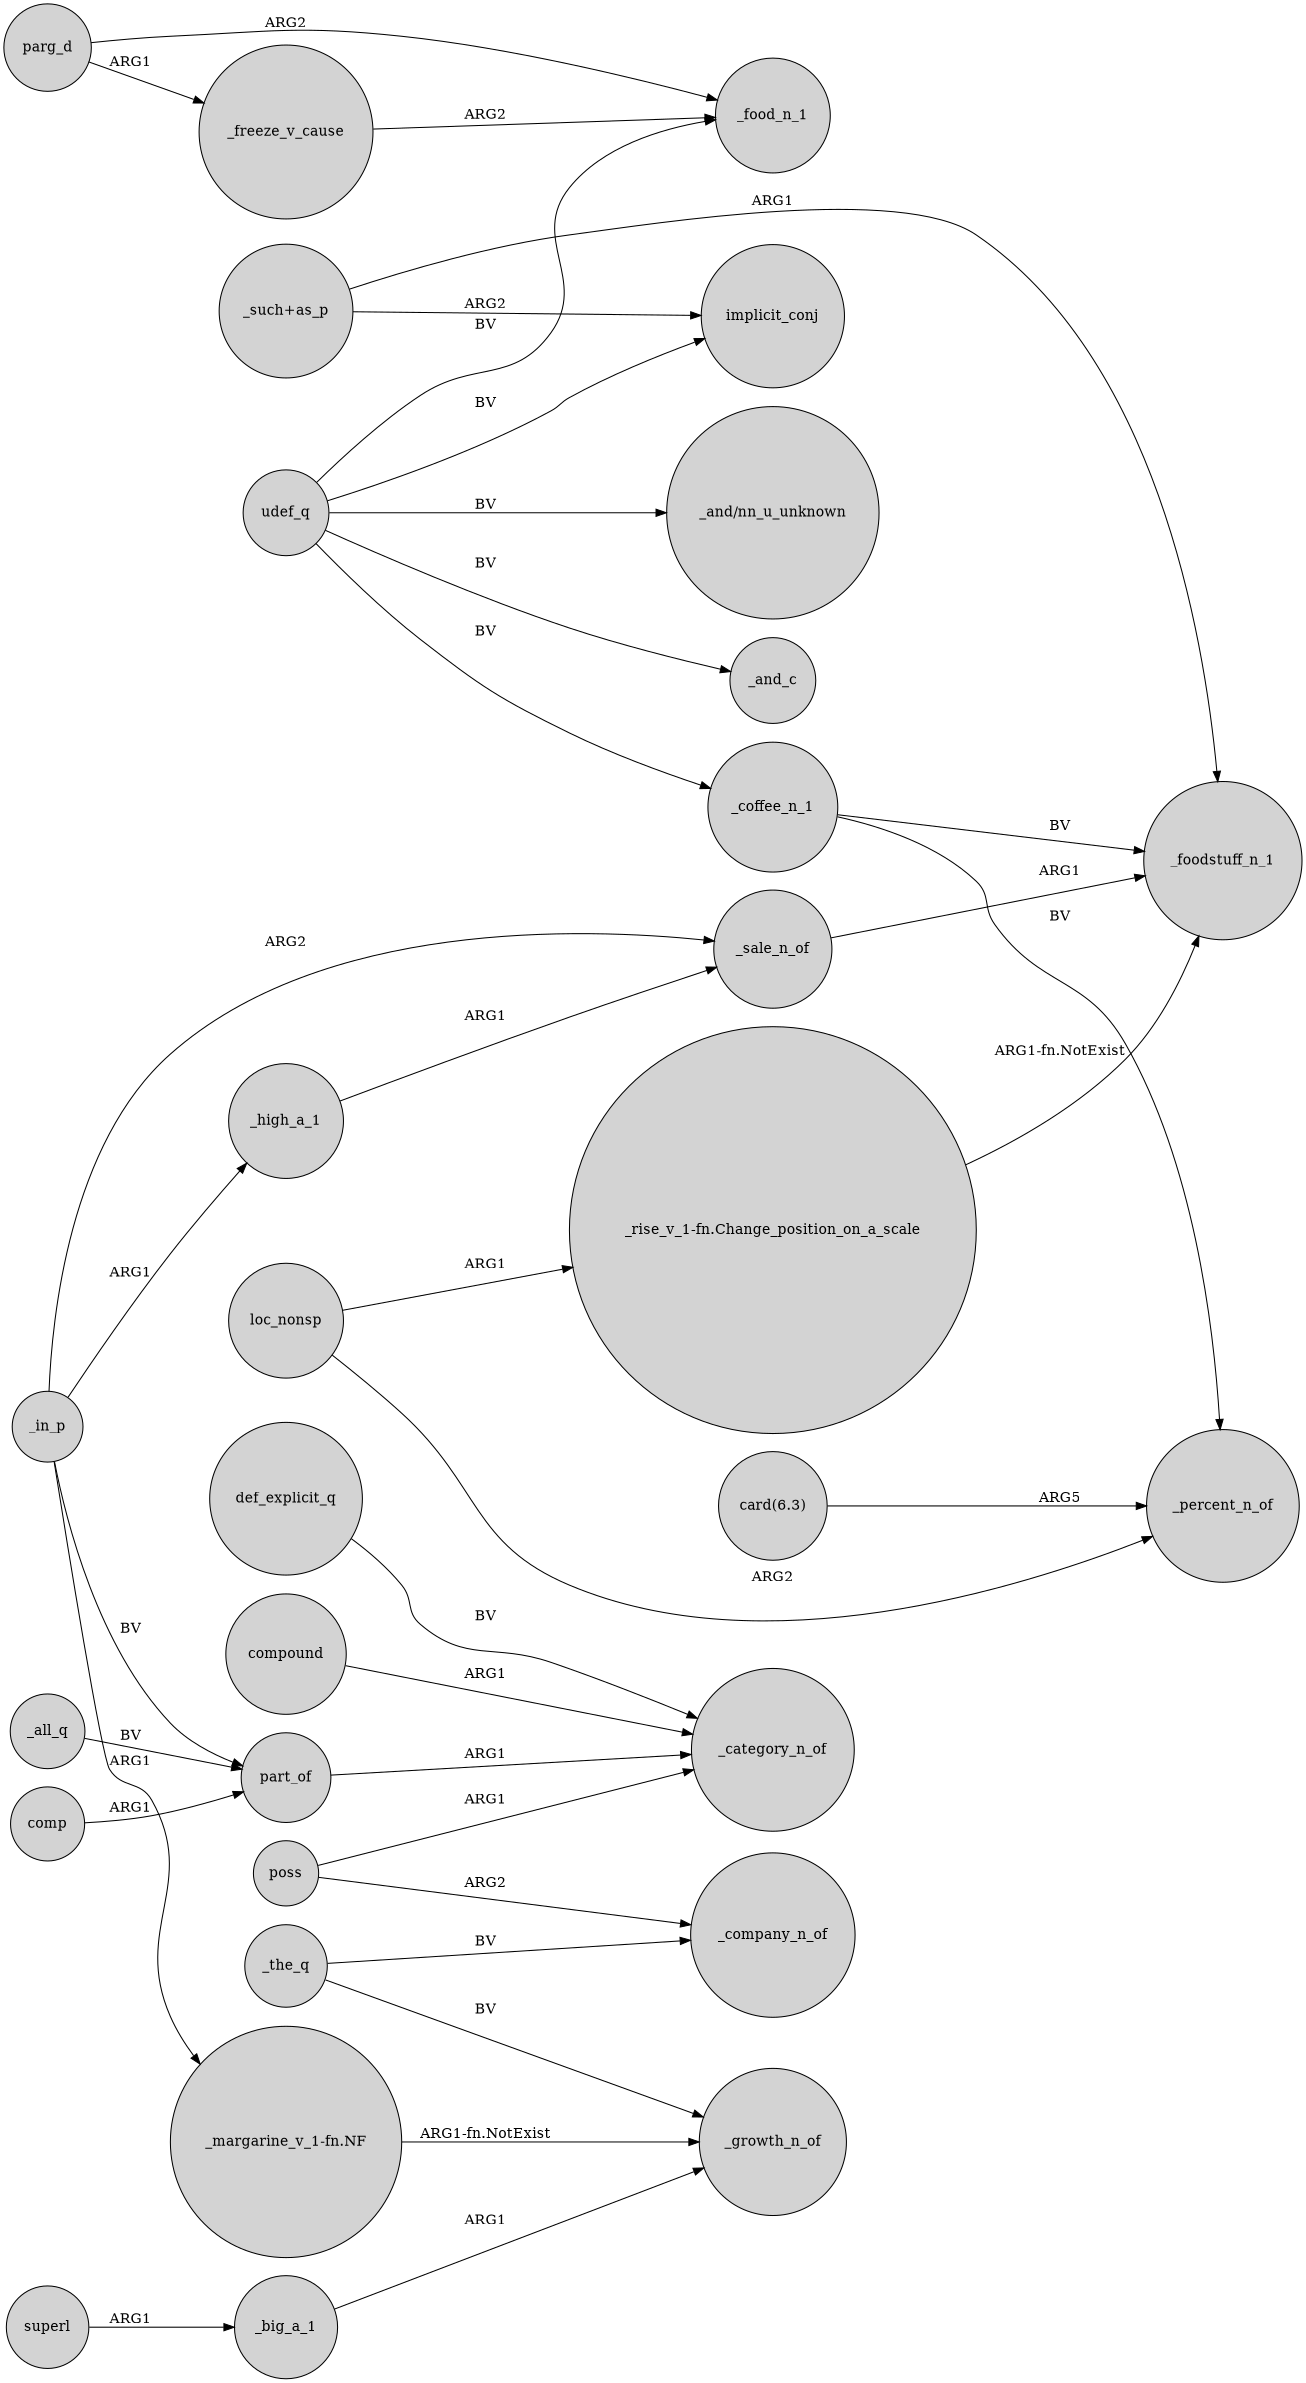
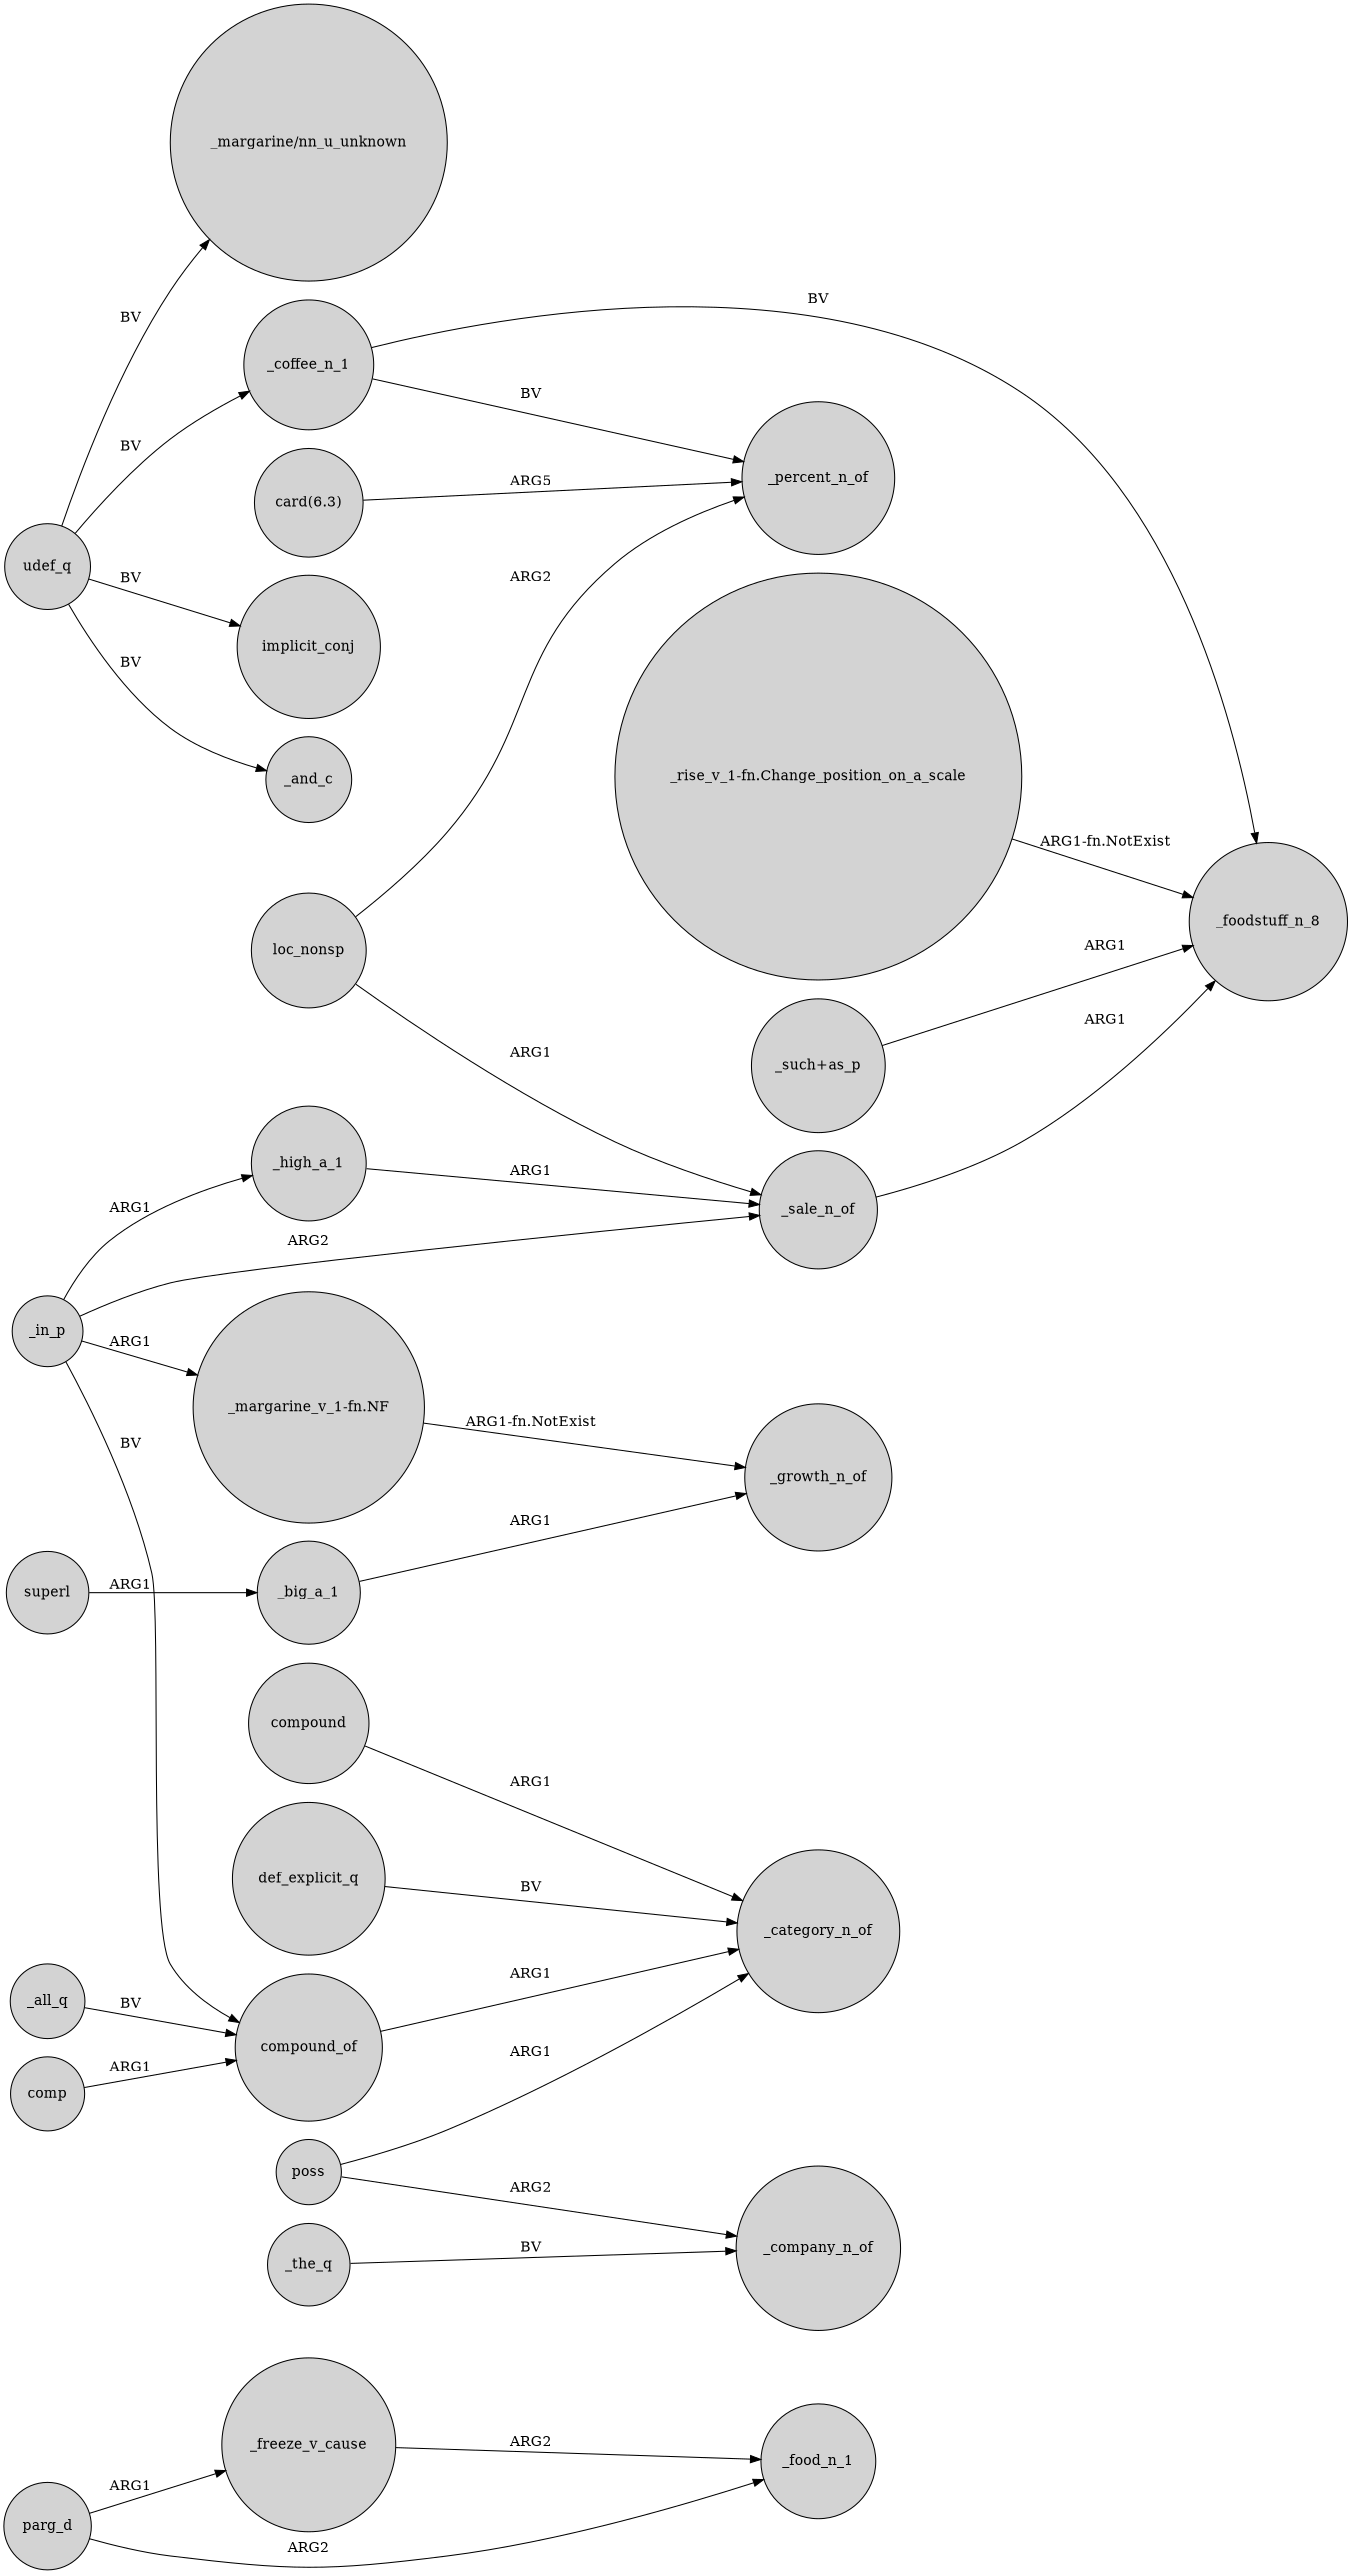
  digraph {
    rankdir=LR
    node [shape=circle style=filled]
    _freeze_v_cause
    _food_n_1
    _high_a_1
    _sale_n_of
-   _foodstuff_n_1
+   _foodstuff_n_1 [label=_foodstuff_n_8]
    _all_q
-   part_of
+   part_of [label=compound_of]
    _category_n_of
    _big_a_1
    _growth_n_of
    udef_q
-   "_margarine/nn_u_unknown" [label="_and/nn_u_unknown"]
+   "_margarine/nn_u_unknown"
    implicit_conj
    _coffee_n_1
    _and_c
    _percent_n_of
    n17 [label="_margarine_v_1-fn.NF"]
    compound
    comp
    _in_p
    _the_q
    _company_n_of
    poss
    parg_d
    loc_nonsp
    "_rise_v_1-fn.Change_position_on_a_scale"
    def_explicit_q
    "_such+as_p"
    "card(6.3)"
    superl
    _freeze_v_cause -> _food_n_1 [label=ARG2]
    _high_a_1 -> _sale_n_of [label=ARG1]
    _sale_n_of -> _foodstuff_n_1 [label=ARG1]
    _all_q -> part_of [label=BV]
    part_of -> _category_n_of [label=ARG1]
    _big_a_1 -> _growth_n_of [label=ARG1]
-   udef_q -> _food_n_1 [label=BV]
    udef_q -> "_margarine/nn_u_unknown" [label=BV]
    udef_q -> implicit_conj [label=BV]
    udef_q -> _coffee_n_1 [label=BV]
    udef_q -> _and_c [label=BV]
    _coffee_n_1 -> _foodstuff_n_1 [label=BV]
    _coffee_n_1 -> _percent_n_of [label=BV]
    n17 -> _growth_n_of [label="ARG1-fn.NotExist"]
    compound -> _category_n_of [label=ARG1]
    comp -> part_of [label=ARG1]
    _in_p -> _high_a_1 [label=ARG1]
    _in_p -> _sale_n_of [label=ARG2]
    _in_p -> part_of [label=BV]
    _in_p -> n17 [label=ARG1]
-   _the_q -> _growth_n_of [label=BV]
    _the_q -> _company_n_of [label=BV]
    poss -> _category_n_of [label=ARG1]
    poss -> _company_n_of [label=ARG2]
    parg_d -> _freeze_v_cause [label=ARG1]
    parg_d -> _food_n_1 [label=ARG2]
    loc_nonsp -> _percent_n_of [label=ARG2]
-   loc_nonsp -> "_rise_v_1-fn.Change_position_on_a_scale" [label=ARG1]
+   loc_nonsp -> _sale_n_of [label=ARG1]
    "_rise_v_1-fn.Change_position_on_a_scale" -> _foodstuff_n_1 [label="ARG1-fn.NotExist"]
    def_explicit_q -> _category_n_of [label=BV]
    "_such+as_p" -> _foodstuff_n_1 [label=ARG1]
-   "_such+as_p" -> implicit_conj [label=ARG2]
    "card(6.3)" -> _percent_n_of [label=ARG5]
    superl -> _big_a_1 [label=ARG1]
  }
